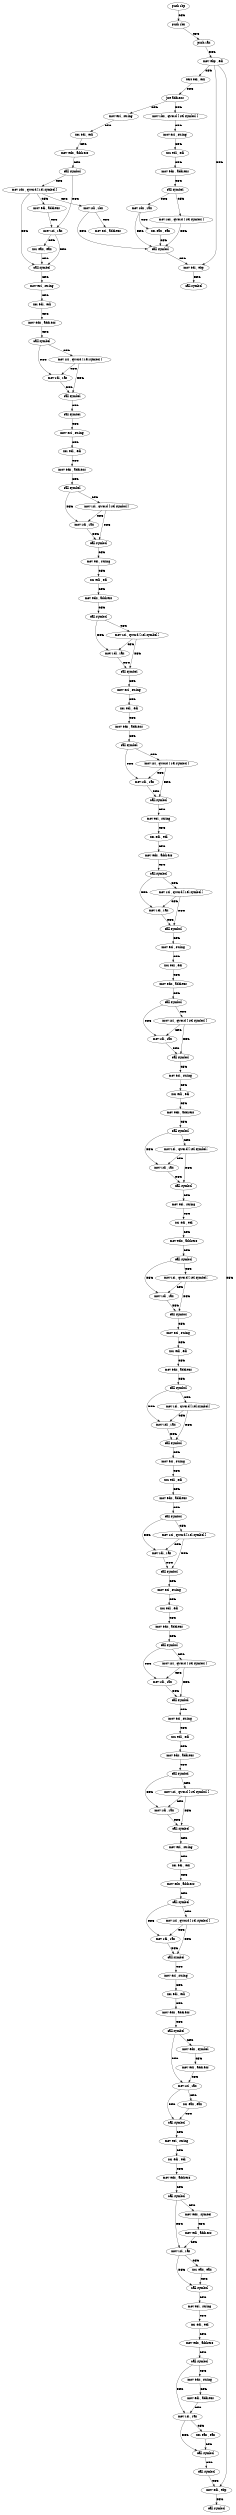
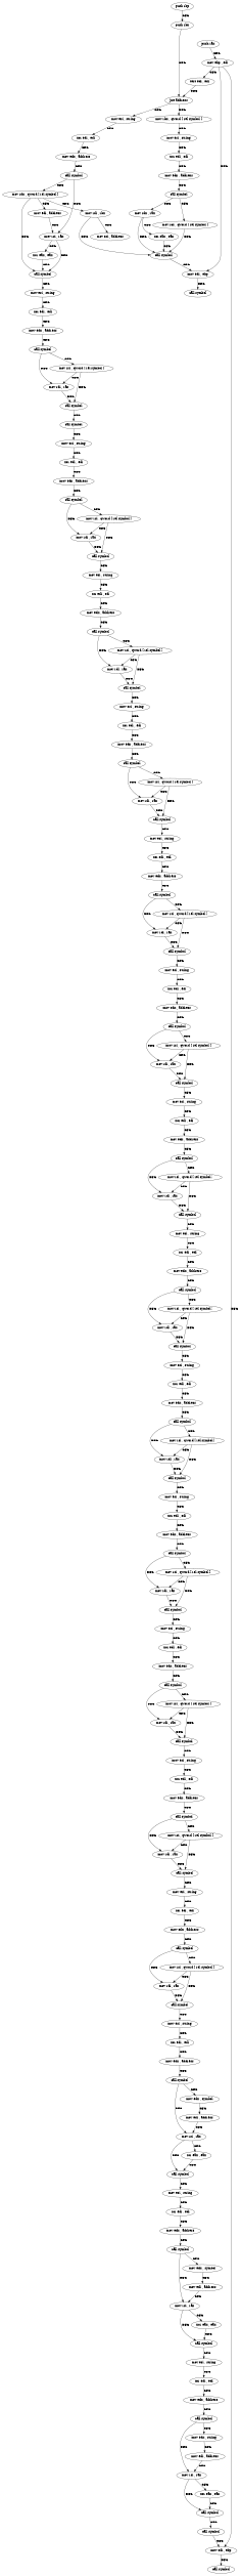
  digraph {
    n1 [label="push rbp"]
    n2 [label="push rbx"]
    n3 [label="push rax"]
    n4 [label="mov ebp , edi"]
    n5 [label="test edi , edi"]
    n6 [label="mov edi , ebp"]
    n7 [label="mov edi , ebp"]
    n8 [label="jne address"]
    n9 [label="call symbol"]
    n10 [label="call symbol"]
    n11 [label="mov rbx , qword [ rel symbol ]"]
    n12 [label="mov esi , string"]
    n13 [label="mov esi , string"]
    n14 [label="xor edi , edi"]
    n15 [label="xor edi , edi"]
    n16 [label="mov edx , address"]
    n17 [label="mov edx , address"]
    n18 [label="call symbol"]
    n19 [label="mov rcx , qword [ rel symbol ]"]
    n20 [label="mov rdx , rax"]
    n21 [label="call symbol"]
    n22 [label="xor eax , eax"]
    n23 [label="mov rdi , rbx"]
    n24 [label="mov esi , address"]
    n25 [label="call symbol"]
    n26 [label="mov rdx , qword [ rel symbol ]"]
    n27 [label="mov rsi , rax"]
    n28 [label="mov edi , address"]
    n29 [label="call symbol"]
    n30 [label="xor eax , eax"]
    n31 [label="mov esi , string"]
    n32 [label="xor edi , edi"]
    n33 [label="mov edx , address"]
    n34 [label="call symbol"]
    n35 [label="mov rsi , qword [ rel symbol ]"]
    n36 [label="mov rdi , rax"]
    n37 [label="call symbol"]
    n38 [label="call symbol"]
    n39 [label="mov esi , string"]
    n40 [label="xor edi , edi"]
    n41 [label="mov edx , address"]
    n42 [label="call symbol"]
    n43 [label="mov rsi , qword [ rel symbol ]"]
    n44 [label="mov rdi , rax"]
    n45 [label="call symbol"]
    n46 [label="mov esi , string"]
    n47 [label="xor edi , edi"]
    n48 [label="mov edx , address"]
    n49 [label="call symbol"]
    n50 [label="mov rsi , qword [ rel symbol ]"]
    n51 [label="mov rdi , rax"]
    n52 [label="call symbol"]
    n53 [label="mov esi , string"]
    n54 [label="xor edi , edi"]
    n55 [label="mov edx , address"]
    n56 [label="call symbol"]
    n57 [label="mov rsi , qword [ rel symbol ]"]
    n58 [label="mov rdi , rax"]
    n59 [label="call symbol"]
    n60 [label="mov esi , string"]
    n61 [label="xor edi , edi"]
    n62 [label="mov edx , address"]
    n63 [label="call symbol"]
    n64 [label="mov rsi , qword [ rel symbol ]"]
    n65 [label="mov rdi , rax"]
    n66 [label="call symbol"]
    n67 [label="mov esi , string"]
    n68 [label="xor edi , edi"]
    n69 [label="mov edx , address"]
    n70 [label="call symbol"]
    n71 [label="mov rsi , qword [ rel symbol ]"]
    n72 [label="mov rdi , rax"]
    n73 [label="call symbol"]
    n74 [label="mov esi , string"]
    n75 [label="xor edi , edi"]
    n76 [label="mov edx , address"]
    n77 [label="call symbol"]
    n78 [label="mov rsi , qword [ rel symbol ]"]
    n79 [label="mov rdi , rax"]
    n80 [label="call symbol"]
    n81 [label="mov esi , string"]
    n82 [label="xor edi , edi"]
    n83 [label="mov edx , address"]
    n84 [label="call symbol"]
    n85 [label="mov rsi , qword [ rel symbol ]"]
    n86 [label="mov rdi , rax"]
    n87 [label="call symbol"]
    n88 [label="mov esi , string"]
    n89 [label="xor edi , edi"]
    n90 [label="mov edx , address"]
    n91 [label="call symbol"]
    n92 [label="mov rsi , qword [ rel symbol ]"]
    n93 [label="mov rdi , rax"]
    n94 [label="call symbol"]
    n95 [label="mov esi , string"]
    n96 [label="xor edi , edi"]
    n97 [label="mov edx , address"]
    n98 [label="call symbol"]
    n99 [label="mov rsi , qword [ rel symbol ]"]
    n100 [label="mov rdi , rax"]
    n101 [label="call symbol"]
    n102 [label="mov esi , string"]
    n103 [label="xor edi , edi"]
    n104 [label="mov edx , address"]
    n105 [label="call symbol"]
    n106 [label="mov rsi , qword [ rel symbol ]"]
    n107 [label="mov rdi , rax"]
    n108 [label="call symbol"]
    n109 [label="mov esi , string"]
    n110 [label="xor edi , edi"]
    n111 [label="mov edx , address"]
    n112 [label="call symbol"]
    n113 [label="mov rsi , qword [ rel symbol ]"]
    n114 [label="mov rdi , rax"]
    n115 [label="call symbol"]
    n116 [label="mov esi , string"]
    n117 [label="xor edi , edi"]
    n118 [label="mov edx , address"]
    n119 [label="call symbol"]
    n120 [label="mov rsi , qword [ rel symbol ]"]
    n121 [label="mov rdi , rax"]
    n122 [label="call symbol"]
    n123 [label="mov esi , string"]
    n124 [label="xor edi , edi"]
    n125 [label="mov edx , address"]
    n126 [label="call symbol"]
    n127 [label="mov edx , symbol"]
    n128 [label="mov rsi , rax"]
    n129 [label="mov edi , address"]
    n130 [label="xor eax , eax"]
    n131 [label="call symbol"]
    n132 [label="mov esi , string"]
    n133 [label="xor edi , edi"]
    n134 [label="mov edx , address"]
    n135 [label="call symbol"]
    n136 [label="mov edx , symbol"]
    n137 [label="mov rsi , rax"]
    n138 [label="mov edi , address"]
    n139 [label="xor eax , eax"]
    n140 [label="call symbol"]
    n141 [label="mov esi , string"]
    n142 [label="xor edi , edi"]
    n143 [label="mov edx , address"]
    n144 [label="call symbol"]
    n145 [label="mov edx , string"]
    n146 [label="mov rsi , rax"]
    n147 [label="mov edi , address"]
    n148 [label="xor eax , eax"]
    n149 [label="call symbol"]
    n150 [label="call symbol"]
    n1 -> n2 [label=CFG]
-   n2 -> n3 [label=CFG]
-   n3 -> n4 [label=DFG]
+   n2 -> n8 [label=CFG]
+   n3 -> n4 [label=CFG]
    n4 -> n5 [label=CFG]
    n4 -> n6 [label=DFG]
    n4 -> n7 [label=DFG]
    n5 -> n8 [label=DFG]
    n6 -> n9 [label=DFG]
    n7 -> n10 [label=DFG]
    n8 -> n11 [label=DFG]
    n8 -> n12 [label=CFG]
    n11 -> n13 [label=CFG]
    n12 -> n14 [label=CFG]
    n13 -> n15 [label=CFG]
    n14 -> n16 [label=CFG]
    n15 -> n17 [label=CFG]
    n16 -> n25 [label=CFG]
    n17 -> n18 [label=CFG]
    n18 -> n19 [label=CFG]
    n18 -> n20 [label=DFG]
    n19 -> n21 [label=DFG]
    n20 -> n21 [label=DFG]
    n20 -> n22 [label=CFG]
    n21 -> n6 [label=CFG]
    n22 -> n21 [label=CFG]
    n23 -> n21 [label=DFG]
    n23 -> n24 [label=CFG]
    n25 -> n26 [label=CFG]
    n25 -> n27 [label=DFG]
    n26 -> n23 [label=CFG]
    n26 -> n28 [label=CFG]
    n26 -> n29 [label=DFG]
    n27 -> n29 [label=DFG]
    n27 -> n30 [label=CFG]
    n28 -> n27 [label=CFG]
    n29 -> n31 [label=CFG]
    n30 -> n29 [label=CFG]
    n31 -> n32 [label=CFG]
    n32 -> n33 [label=CFG]
    n33 -> n34 [label=CFG]
    n34 -> n35 [label=CFG]
    n34 -> n36 [label=DFG]
    n35 -> n36 [label=CFG]
    n35 -> n37 [label=DFG]
    n36 -> n37 [label=DFG]
    n37 -> n38 [label=CFG]
    n38 -> n39 [label=CFG]
    n39 -> n40 [label=CFG]
    n40 -> n41 [label=CFG]
    n41 -> n42 [label=CFG]
    n42 -> n43 [label=CFG]
    n42 -> n44 [label=DFG]
    n43 -> n44 [label=CFG]
    n43 -> n45 [label=DFG]
    n44 -> n45 [label=DFG]
    n45 -> n46 [label=CFG]
    n46 -> n47 [label=CFG]
    n47 -> n48 [label=CFG]
    n48 -> n49 [label=CFG]
    n49 -> n50 [label=CFG]
    n49 -> n51 [label=DFG]
    n50 -> n51 [label=CFG]
    n50 -> n52 [label=DFG]
    n51 -> n52 [label=DFG]
    n52 -> n53 [label=CFG]
    n53 -> n54 [label=CFG]
    n54 -> n55 [label=CFG]
    n55 -> n56 [label=CFG]
    n56 -> n57 [label=CFG]
    n56 -> n58 [label=DFG]
    n57 -> n58 [label=CFG]
    n57 -> n59 [label=DFG]
    n58 -> n59 [label=DFG]
    n59 -> n60 [label=CFG]
    n60 -> n61 [label=CFG]
    n61 -> n62 [label=CFG]
    n62 -> n63 [label=CFG]
    n63 -> n64 [label=CFG]
    n63 -> n65 [label=DFG]
    n64 -> n65 [label=CFG]
    n64 -> n66 [label=DFG]
    n65 -> n66 [label=DFG]
    n66 -> n67 [label=CFG]
    n67 -> n68 [label=CFG]
    n68 -> n69 [label=CFG]
    n69 -> n70 [label=CFG]
    n70 -> n71 [label=CFG]
    n70 -> n72 [label=DFG]
    n71 -> n72 [label=CFG]
    n71 -> n73 [label=DFG]
    n72 -> n73 [label=DFG]
    n73 -> n74 [label=CFG]
    n74 -> n75 [label=CFG]
    n75 -> n76 [label=CFG]
    n76 -> n77 [label=CFG]
    n77 -> n78 [label=CFG]
    n77 -> n79 [label=DFG]
    n78 -> n79 [label=CFG]
    n78 -> n80 [label=DFG]
    n79 -> n80 [label=DFG]
    n80 -> n81 [label=CFG]
    n81 -> n82 [label=CFG]
    n82 -> n83 [label=CFG]
    n83 -> n84 [label=CFG]
    n84 -> n85 [label=CFG]
    n84 -> n86 [label=DFG]
    n85 -> n86 [label=CFG]
    n85 -> n87 [label=DFG]
    n86 -> n87 [label=DFG]
    n87 -> n88 [label=CFG]
    n88 -> n89 [label=CFG]
    n89 -> n90 [label=CFG]
    n90 -> n91 [label=CFG]
    n91 -> n92 [label=CFG]
    n91 -> n93 [label=DFG]
    n92 -> n93 [label=CFG]
    n92 -> n94 [label=DFG]
    n93 -> n94 [label=DFG]
    n94 -> n95 [label=CFG]
    n95 -> n96 [label=CFG]
    n96 -> n97 [label=CFG]
    n97 -> n98 [label=CFG]
    n98 -> n99 [label=CFG]
    n98 -> n100 [label=DFG]
    n99 -> n100 [label=CFG]
    n99 -> n101 [label=DFG]
    n100 -> n101 [label=DFG]
    n101 -> n102 [label=CFG]
    n102 -> n103 [label=CFG]
    n103 -> n104 [label=CFG]
    n104 -> n105 [label=CFG]
    n105 -> n106 [label=CFG]
    n105 -> n107 [label=DFG]
    n106 -> n107 [label=CFG]
    n106 -> n108 [label=DFG]
    n107 -> n108 [label=DFG]
    n108 -> n109 [label=CFG]
    n109 -> n110 [label=CFG]
    n110 -> n111 [label=CFG]
    n111 -> n112 [label=CFG]
    n112 -> n113 [label=CFG]
    n112 -> n114 [label=DFG]
    n113 -> n114 [label=CFG]
    n113 -> n115 [label=DFG]
    n114 -> n115 [label=DFG]
    n115 -> n116 [label=CFG]
    n116 -> n117 [label=CFG]
    n117 -> n118 [label=CFG]
    n118 -> n119 [label=CFG]
    n119 -> n120 [label=CFG]
    n119 -> n121 [label=DFG]
    n120 -> n121 [label=CFG]
    n120 -> n122 [label=DFG]
    n121 -> n122 [label=DFG]
    n122 -> n123 [label=CFG]
    n123 -> n124 [label=CFG]
    n124 -> n125 [label=CFG]
    n125 -> n126 [label=CFG]
    n126 -> n127 [label=CFG]
    n126 -> n128 [label=DFG]
    n127 -> n129 [label=CFG]
    n128 -> n130 [label=CFG]
    n128 -> n131 [label=DFG]
    n129 -> n128 [label=CFG]
    n130 -> n131 [label=CFG]
    n131 -> n132 [label=CFG]
    n132 -> n133 [label=CFG]
    n133 -> n134 [label=CFG]
    n134 -> n135 [label=CFG]
    n135 -> n136 [label=CFG]
    n135 -> n137 [label=DFG]
    n136 -> n138 [label=CFG]
    n137 -> n139 [label=CFG]
    n137 -> n140 [label=DFG]
    n138 -> n137 [label=CFG]
    n139 -> n140 [label=CFG]
    n140 -> n141 [label=CFG]
    n141 -> n142 [label=CFG]
    n142 -> n143 [label=CFG]
    n143 -> n144 [label=CFG]
    n144 -> n145 [label=CFG]
    n144 -> n146 [label=DFG]
    n145 -> n147 [label=CFG]
    n146 -> n148 [label=CFG]
    n146 -> n149 [label=DFG]
    n147 -> n146 [label=CFG]
    n148 -> n149 [label=CFG]
    n149 -> n150 [label=CFG]
    n150 -> n7 [label=CFG]
  }
